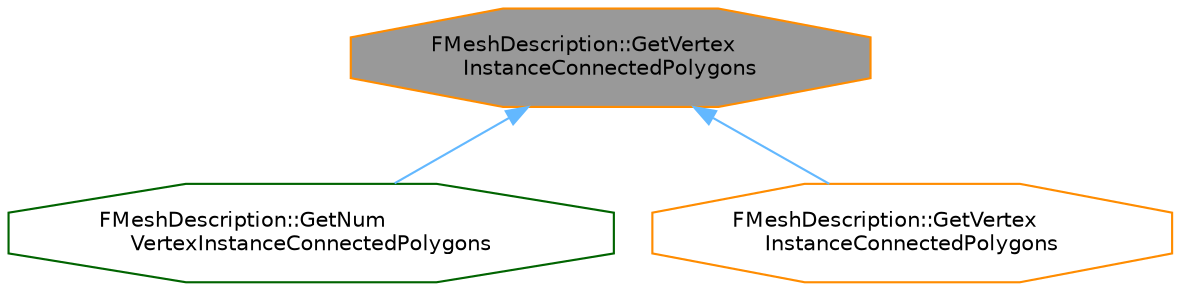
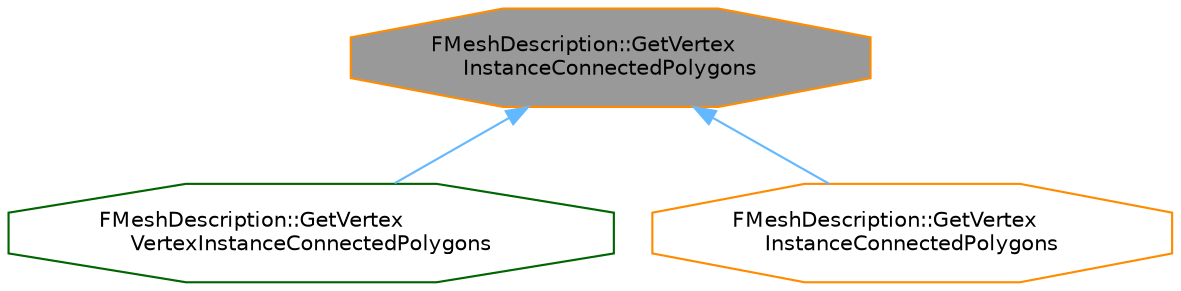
  digraph {
    rankdir=TB
    node [color=darkorange fillcolor=white fontname=Helvetica fontsize=10 shape=octagon style=filled]
    edge [color=steelblue1 dir=back fontname=Helvetica fontsize=10 labelfontname=Helvetica labelfontsize=10 style=solid]
    n1 [fillcolor=grey60 fontcolor=black height=0.2 label="FMeshDescription::GetVertex\lInstanceConnectedPolygons" width=0.4]
-   n2 [color=darkgreen height=0.2 label="FMeshDescription::GetNum\lVertexInstanceConnectedPolygons" width=0.4]
+   n2 [color=darkgreen height=0.2 label="FMeshDescription::GetVertex\lVertexInstanceConnectedPolygons" width=0.4]
    n3 [height=0.2 label="FMeshDescription::GetVertex\lInstanceConnectedPolygons" width=0.4]
    n1 -> n2
    n1 -> n3
  }
